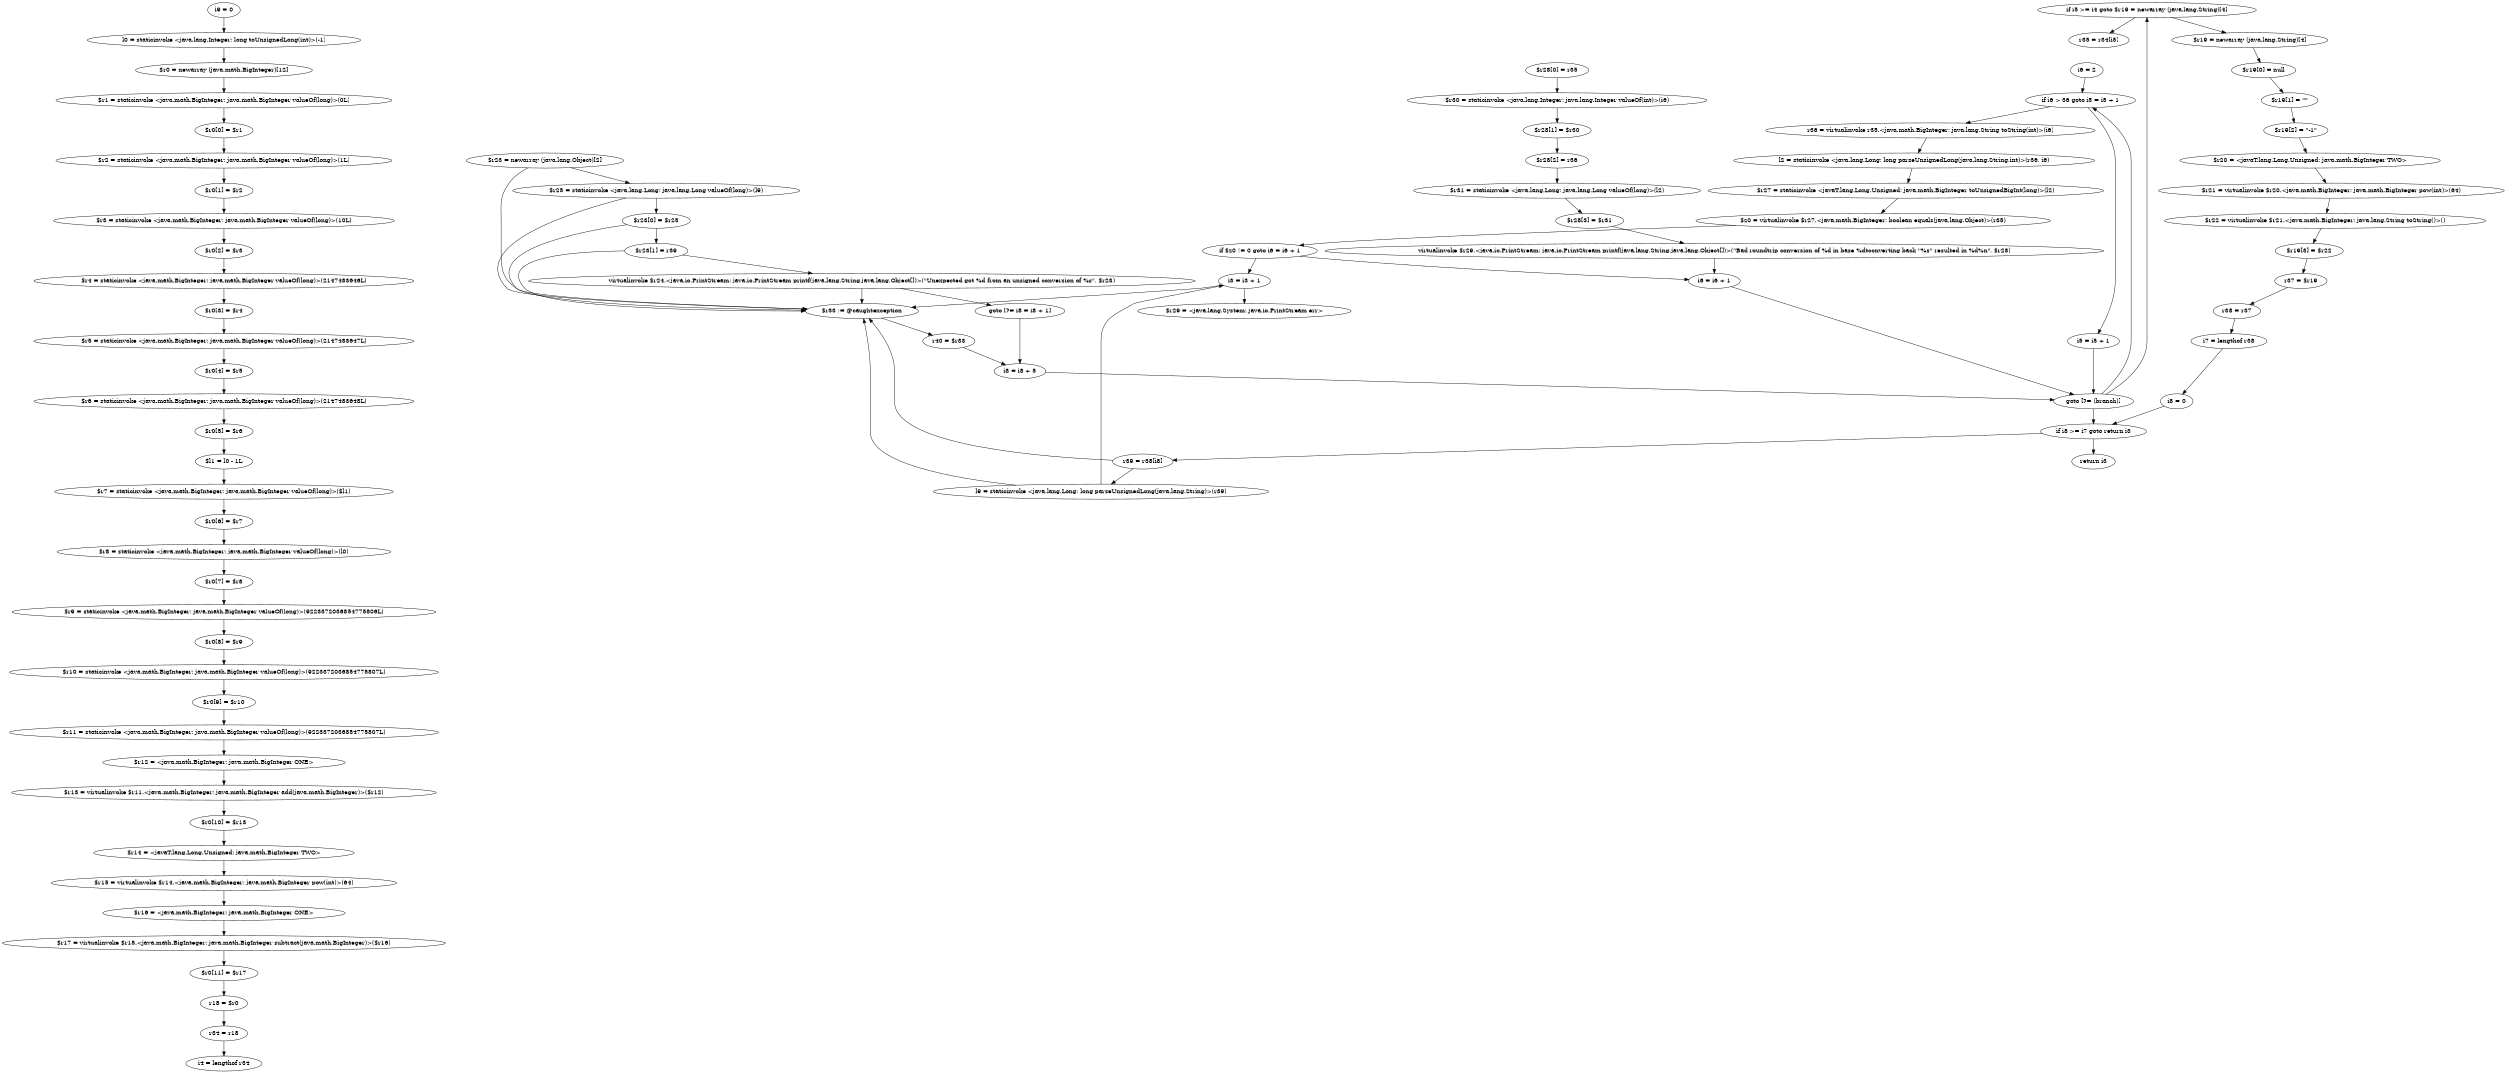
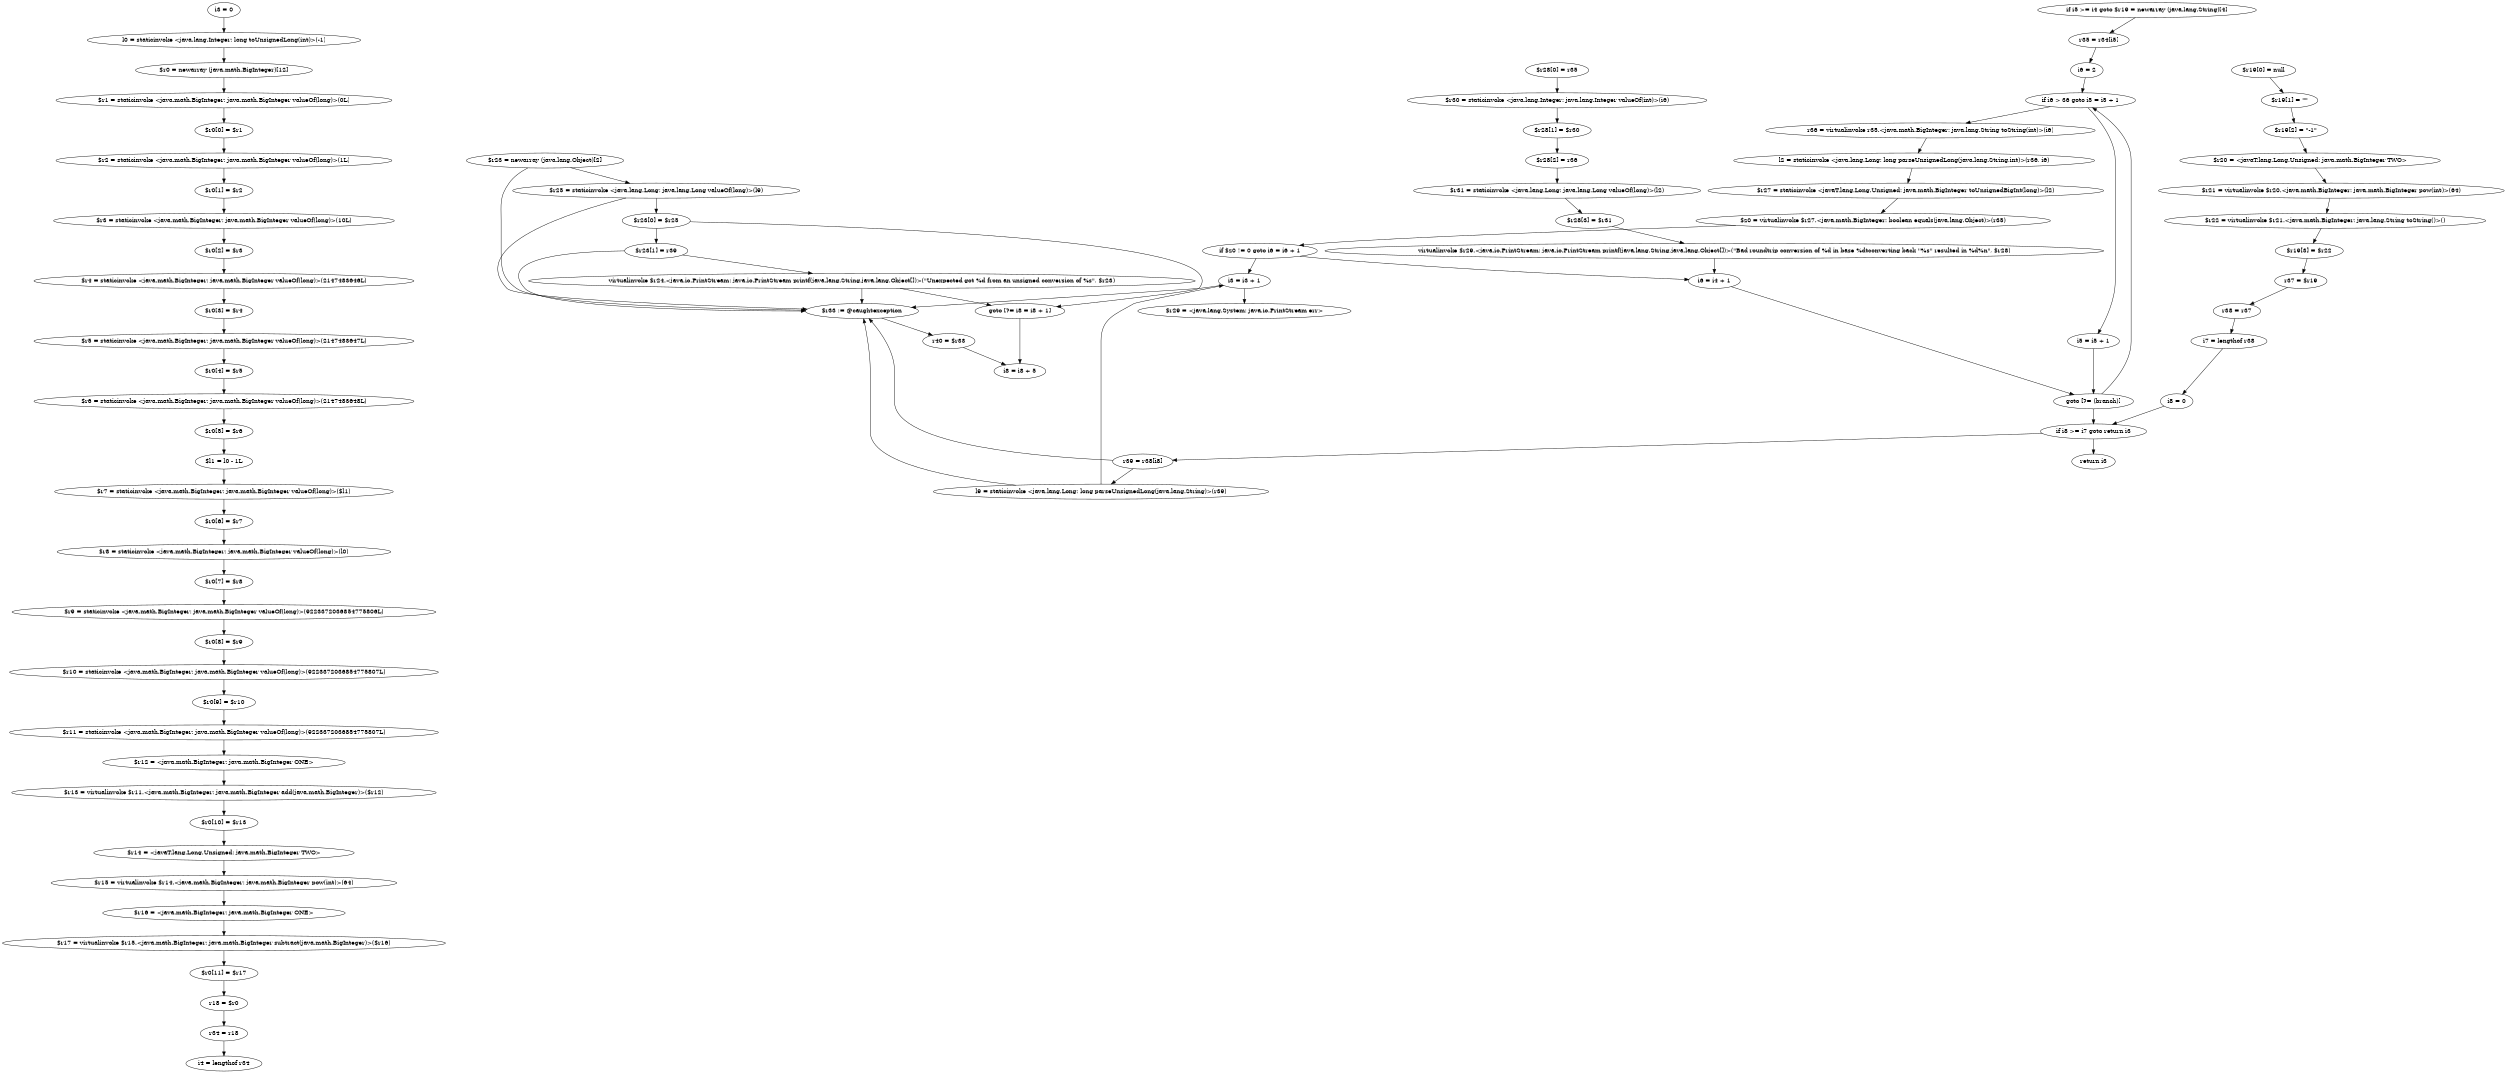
  digraph {
-   "i3 = 0" [label="i9 = 0"]
+   "i3 = 0"
    "l0 = staticinvoke <java.lang.Integer: long toUnsignedLong(int)>(-1)"
    "$r0 = newarray (java.math.BigInteger)[12]"
    "$r1 = staticinvoke <java.math.BigInteger: java.math.BigInteger valueOf(long)>(0L)"
    "$r0[0] = $r1"
    "$r2 = staticinvoke <java.math.BigInteger: java.math.BigInteger valueOf(long)>(1L)"
    "$r0[1] = $r2"
    "$r3 = staticinvoke <java.math.BigInteger: java.math.BigInteger valueOf(long)>(10L)"
    "$r0[2] = $r3"
    "$r4 = staticinvoke <java.math.BigInteger: java.math.BigInteger valueOf(long)>(2147483646L)"
    "$r0[3] = $r4"
    "$r5 = staticinvoke <java.math.BigInteger: java.math.BigInteger valueOf(long)>(2147483647L)"
    "$r0[4] = $r5"
    "$r6 = staticinvoke <java.math.BigInteger: java.math.BigInteger valueOf(long)>(2147483648L)"
    "$r0[5] = $r6"
    "$l1 = l0 - 1L"
    "$r7 = staticinvoke <java.math.BigInteger: java.math.BigInteger valueOf(long)>($l1)"
    "$r0[6] = $r7"
    "$r8 = staticinvoke <java.math.BigInteger: java.math.BigInteger valueOf(long)>(l0)"
    "$r0[7] = $r8"
    "$r9 = staticinvoke <java.math.BigInteger: java.math.BigInteger valueOf(long)>(9223372036854775806L)"
    "$r0[8] = $r9"
    "$r10 = staticinvoke <java.math.BigInteger: java.math.BigInteger valueOf(long)>(9223372036854775807L)"
    "$r0[9] = $r10"
    "$r11 = staticinvoke <java.math.BigInteger: java.math.BigInteger valueOf(long)>(9223372036854775807L)"
    "$r12 = <java.math.BigInteger: java.math.BigInteger ONE>"
    "$r13 = virtualinvoke $r11.<java.math.BigInteger: java.math.BigInteger add(java.math.BigInteger)>($r12)"
    "$r0[10] = $r13"
    "$r14 = <javaT.lang.Long.Unsigned: java.math.BigInteger TWO>"
    "$r15 = virtualinvoke $r14.<java.math.BigInteger: java.math.BigInteger pow(int)>(64)"
    "$r16 = <java.math.BigInteger: java.math.BigInteger ONE>"
    "$r17 = virtualinvoke $r15.<java.math.BigInteger: java.math.BigInteger subtract(java.math.BigInteger)>($r16)"
    "$r0[11] = $r17"
    "r18 = $r0"
    "r34 = r18"
    "i4 = lengthof r34"
    "if i5 >= i4 goto $r19 = newarray (java.lang.String)[4]"
    "r35 = r34[i5]"
-   "$r19 = newarray (java.lang.String)[4]"
    "i6 = 2"
    "$r19[0] = null"
    "if i6 > 36 goto i5 = i5 + 1"
    "r36 = virtualinvoke r35.<java.math.BigInteger: java.lang.String toString(int)>(i6)"
    "i5 = i5 + 1"
    "l2 = staticinvoke <java.lang.Long: long parseUnsignedLong(java.lang.String,int)>(r36, i6)"
    "goto [?= (branch)]"
    "$r27 = staticinvoke <javaT.lang.Long.Unsigned: java.math.BigInteger toUnsignedBigInt(long)>(l2)"
    "$z0 = virtualinvoke $r27.<java.math.BigInteger: boolean equals(java.lang.Object)>(r35)"
    "if $z0 != 0 goto i6 = i6 + 1"
    "i3 = i3 + 1"
-   "i6 = i6 + 1"
+   "i6 = i6 + 1" [label="i6 = i4 + 1"]
    "$r29 = <java.lang.System: java.io.PrintStream err>"
    "$r33 := @caughtexception"
    "r40 = $r33"
    "$r28[0] = r35"
    "$r30 = staticinvoke <java.lang.Integer: java.lang.Integer valueOf(int)>(i6)"
    "$r28[1] = $r30"
    "$r28[2] = r36"
    "$r31 = staticinvoke <java.lang.Long: java.lang.Long valueOf(long)>(l2)"
    "$r28[3] = $r31"
    "virtualinvoke $r29.<java.io.PrintStream: java.io.PrintStream printf(java.lang.String,java.lang.Object[])>(\"Bad roundtrip conversion of %d in base %d\tconverting back \'\'%s\'\' resulted in %d%n\", $r28)"
    "if i8 >= i7 goto return i3"
    "r39 = r38[i8]"
    "return i3"
    "$r19[1] = \"\""
    "$r19[2] = \"-1\""
    "$r20 = <javaT.lang.Long.Unsigned: java.math.BigInteger TWO>"
    "$r21 = virtualinvoke $r20.<java.math.BigInteger: java.math.BigInteger pow(int)>(64)"
    "$r22 = virtualinvoke $r21.<java.math.BigInteger: java.lang.String toString()>()"
    "$r19[3] = $r22"
    "r37 = $r19"
    "r38 = r37"
    "i7 = lengthof r38"
    "i8 = 0"
    "l9 = staticinvoke <java.lang.Long: long parseUnsignedLong(java.lang.String)>(r39)"
    "$r23 = newarray (java.lang.Object)[2]"
    "$r25 = staticinvoke <java.lang.Long: java.lang.Long valueOf(long)>(l9)"
    "$r23[0] = $r25"
    "$r23[1] = r39"
    "virtualinvoke $r24.<java.io.PrintStream: java.io.PrintStream printf(java.lang.String,java.lang.Object[])>(\"Unexpected got %d from an unsigned conversion of %s\", $r23)"
    "goto [?= i8 = i8 + 1]"
    n82 [label="i8 = i8 + 5"]
    "i3 = 0" -> "l0 = staticinvoke <java.lang.Integer: long toUnsignedLong(int)>(-1)"
    "l0 = staticinvoke <java.lang.Integer: long toUnsignedLong(int)>(-1)" -> "$r0 = newarray (java.math.BigInteger)[12]"
    "$r0 = newarray (java.math.BigInteger)[12]" -> "$r1 = staticinvoke <java.math.BigInteger: java.math.BigInteger valueOf(long)>(0L)"
    "$r1 = staticinvoke <java.math.BigInteger: java.math.BigInteger valueOf(long)>(0L)" -> "$r0[0] = $r1"
    "$r0[0] = $r1" -> "$r2 = staticinvoke <java.math.BigInteger: java.math.BigInteger valueOf(long)>(1L)"
    "$r2 = staticinvoke <java.math.BigInteger: java.math.BigInteger valueOf(long)>(1L)" -> "$r0[1] = $r2"
    "$r0[1] = $r2" -> "$r3 = staticinvoke <java.math.BigInteger: java.math.BigInteger valueOf(long)>(10L)"
    "$r3 = staticinvoke <java.math.BigInteger: java.math.BigInteger valueOf(long)>(10L)" -> "$r0[2] = $r3"
    "$r0[2] = $r3" -> "$r4 = staticinvoke <java.math.BigInteger: java.math.BigInteger valueOf(long)>(2147483646L)"
    "$r4 = staticinvoke <java.math.BigInteger: java.math.BigInteger valueOf(long)>(2147483646L)" -> "$r0[3] = $r4"
    "$r0[3] = $r4" -> "$r5 = staticinvoke <java.math.BigInteger: java.math.BigInteger valueOf(long)>(2147483647L)"
    "$r5 = staticinvoke <java.math.BigInteger: java.math.BigInteger valueOf(long)>(2147483647L)" -> "$r0[4] = $r5"
    "$r0[4] = $r5" -> "$r6 = staticinvoke <java.math.BigInteger: java.math.BigInteger valueOf(long)>(2147483648L)"
    "$r6 = staticinvoke <java.math.BigInteger: java.math.BigInteger valueOf(long)>(2147483648L)" -> "$r0[5] = $r6"
    "$r0[5] = $r6" -> "$l1 = l0 - 1L"
    "$l1 = l0 - 1L" -> "$r7 = staticinvoke <java.math.BigInteger: java.math.BigInteger valueOf(long)>($l1)"
    "$r7 = staticinvoke <java.math.BigInteger: java.math.BigInteger valueOf(long)>($l1)" -> "$r0[6] = $r7"
    "$r0[6] = $r7" -> "$r8 = staticinvoke <java.math.BigInteger: java.math.BigInteger valueOf(long)>(l0)"
    "$r8 = staticinvoke <java.math.BigInteger: java.math.BigInteger valueOf(long)>(l0)" -> "$r0[7] = $r8"
    "$r0[7] = $r8" -> "$r9 = staticinvoke <java.math.BigInteger: java.math.BigInteger valueOf(long)>(9223372036854775806L)"
    "$r9 = staticinvoke <java.math.BigInteger: java.math.BigInteger valueOf(long)>(9223372036854775806L)" -> "$r0[8] = $r9"
    "$r0[8] = $r9" -> "$r10 = staticinvoke <java.math.BigInteger: java.math.BigInteger valueOf(long)>(9223372036854775807L)"
    "$r10 = staticinvoke <java.math.BigInteger: java.math.BigInteger valueOf(long)>(9223372036854775807L)" -> "$r0[9] = $r10"
    "$r0[9] = $r10" -> "$r11 = staticinvoke <java.math.BigInteger: java.math.BigInteger valueOf(long)>(9223372036854775807L)"
    "$r11 = staticinvoke <java.math.BigInteger: java.math.BigInteger valueOf(long)>(9223372036854775807L)" -> "$r12 = <java.math.BigInteger: java.math.BigInteger ONE>"
    "$r12 = <java.math.BigInteger: java.math.BigInteger ONE>" -> "$r13 = virtualinvoke $r11.<java.math.BigInteger: java.math.BigInteger add(java.math.BigInteger)>($r12)"
    "$r13 = virtualinvoke $r11.<java.math.BigInteger: java.math.BigInteger add(java.math.BigInteger)>($r12)" -> "$r0[10] = $r13"
    "$r0[10] = $r13" -> "$r14 = <javaT.lang.Long.Unsigned: java.math.BigInteger TWO>"
    "$r14 = <javaT.lang.Long.Unsigned: java.math.BigInteger TWO>" -> "$r15 = virtualinvoke $r14.<java.math.BigInteger: java.math.BigInteger pow(int)>(64)"
    "$r15 = virtualinvoke $r14.<java.math.BigInteger: java.math.BigInteger pow(int)>(64)" -> "$r16 = <java.math.BigInteger: java.math.BigInteger ONE>"
    "$r16 = <java.math.BigInteger: java.math.BigInteger ONE>" -> "$r17 = virtualinvoke $r15.<java.math.BigInteger: java.math.BigInteger subtract(java.math.BigInteger)>($r16)"
    "$r17 = virtualinvoke $r15.<java.math.BigInteger: java.math.BigInteger subtract(java.math.BigInteger)>($r16)" -> "$r0[11] = $r17"
    "$r0[11] = $r17" -> "r18 = $r0"
    "r18 = $r0" -> "r34 = r18"
    "r34 = r18" -> "i4 = lengthof r34"
    "if i5 >= i4 goto $r19 = newarray (java.lang.String)[4]" -> "r35 = r34[i5]"
-   "if i5 >= i4 goto $r19 = newarray (java.lang.String)[4]" -> "$r19 = newarray (java.lang.String)[4]"
-   "$r19 = newarray (java.lang.String)[4]" -> "$r19[0] = null"
+   "r35 = r34[i5]" -> "i6 = 2"
    "i6 = 2" -> "if i6 > 36 goto i5 = i5 + 1"
    "$r19[0] = null" -> "$r19[1] = \"\""
    "if i6 > 36 goto i5 = i5 + 1" -> "r36 = virtualinvoke r35.<java.math.BigInteger: java.lang.String toString(int)>(i6)"
    "if i6 > 36 goto i5 = i5 + 1" -> "i5 = i5 + 1"
    "r36 = virtualinvoke r35.<java.math.BigInteger: java.lang.String toString(int)>(i6)" -> "l2 = staticinvoke <java.lang.Long: long parseUnsignedLong(java.lang.String,int)>(r36, i6)"
    "i5 = i5 + 1" -> "goto [?= (branch)]"
    "l2 = staticinvoke <java.lang.Long: long parseUnsignedLong(java.lang.String,int)>(r36, i6)" -> "$r27 = staticinvoke <javaT.lang.Long.Unsigned: java.math.BigInteger toUnsignedBigInt(long)>(l2)"
-   "goto [?= (branch)]" -> "if i5 >= i4 goto $r19 = newarray (java.lang.String)[4]"
    "goto [?= (branch)]" -> "if i6 > 36 goto i5 = i5 + 1"
    "goto [?= (branch)]" -> "if i8 >= i7 goto return i3"
    "$r27 = staticinvoke <javaT.lang.Long.Unsigned: java.math.BigInteger toUnsignedBigInt(long)>(l2)" -> "$z0 = virtualinvoke $r27.<java.math.BigInteger: boolean equals(java.lang.Object)>(r35)"
    "$z0 = virtualinvoke $r27.<java.math.BigInteger: boolean equals(java.lang.Object)>(r35)" -> "if $z0 != 0 goto i6 = i6 + 1"
    "if $z0 != 0 goto i6 = i6 + 1" -> "i3 = i3 + 1"
    "if $z0 != 0 goto i6 = i6 + 1" -> "i6 = i6 + 1"
    "i3 = i3 + 1" -> "$r29 = <java.lang.System: java.io.PrintStream err>"
    "i3 = i3 + 1" -> "$r33 := @caughtexception"
    "i6 = i6 + 1" -> "goto [?= (branch)]"
    "$r33 := @caughtexception" -> "r40 = $r33"
    "r40 = $r33" -> n82
    "$r28[0] = r35" -> "$r30 = staticinvoke <java.lang.Integer: java.lang.Integer valueOf(int)>(i6)"
    "$r30 = staticinvoke <java.lang.Integer: java.lang.Integer valueOf(int)>(i6)" -> "$r28[1] = $r30"
    "$r28[1] = $r30" -> "$r28[2] = r36"
    "$r28[2] = r36" -> "$r31 = staticinvoke <java.lang.Long: java.lang.Long valueOf(long)>(l2)"
    "$r31 = staticinvoke <java.lang.Long: java.lang.Long valueOf(long)>(l2)" -> "$r28[3] = $r31"
    "$r28[3] = $r31" -> "virtualinvoke $r29.<java.io.PrintStream: java.io.PrintStream printf(java.lang.String,java.lang.Object[])>(\"Bad roundtrip conversion of %d in base %d\tconverting back \'\'%s\'\' resulted in %d%n\", $r28)"
    "virtualinvoke $r29.<java.io.PrintStream: java.io.PrintStream printf(java.lang.String,java.lang.Object[])>(\"Bad roundtrip conversion of %d in base %d\tconverting back \'\'%s\'\' resulted in %d%n\", $r28)" -> "i6 = i6 + 1"
    "if i8 >= i7 goto return i3" -> "r39 = r38[i8]"
    "if i8 >= i7 goto return i3" -> "return i3"
    "r39 = r38[i8]" -> "$r33 := @caughtexception"
    "r39 = r38[i8]" -> "l9 = staticinvoke <java.lang.Long: long parseUnsignedLong(java.lang.String)>(r39)"
    "$r19[1] = \"\"" -> "$r19[2] = \"-1\""
    "$r19[2] = \"-1\"" -> "$r20 = <javaT.lang.Long.Unsigned: java.math.BigInteger TWO>"
    "$r20 = <javaT.lang.Long.Unsigned: java.math.BigInteger TWO>" -> "$r21 = virtualinvoke $r20.<java.math.BigInteger: java.math.BigInteger pow(int)>(64)"
    "$r21 = virtualinvoke $r20.<java.math.BigInteger: java.math.BigInteger pow(int)>(64)" -> "$r22 = virtualinvoke $r21.<java.math.BigInteger: java.lang.String toString()>()"
    "$r22 = virtualinvoke $r21.<java.math.BigInteger: java.lang.String toString()>()" -> "$r19[3] = $r22"
    "$r19[3] = $r22" -> "r37 = $r19"
    "r37 = $r19" -> "r38 = r37"
    "r38 = r37" -> "i7 = lengthof r38"
    "i7 = lengthof r38" -> "i8 = 0"
    "i8 = 0" -> "if i8 >= i7 goto return i3"
    "l9 = staticinvoke <java.lang.Long: long parseUnsignedLong(java.lang.String)>(r39)" -> "i3 = i3 + 1"
    "l9 = staticinvoke <java.lang.Long: long parseUnsignedLong(java.lang.String)>(r39)" -> "$r33 := @caughtexception"
    "$r23 = newarray (java.lang.Object)[2]" -> "$r33 := @caughtexception"
    "$r23 = newarray (java.lang.Object)[2]" -> "$r25 = staticinvoke <java.lang.Long: java.lang.Long valueOf(long)>(l9)"
    "$r25 = staticinvoke <java.lang.Long: java.lang.Long valueOf(long)>(l9)" -> "$r33 := @caughtexception"
    "$r25 = staticinvoke <java.lang.Long: java.lang.Long valueOf(long)>(l9)" -> "$r23[0] = $r25"
-   "$r23[0] = $r25" -> "$r33 := @caughtexception"
+   "$r23[0] = $r25" -> "goto [?= i8 = i8 + 1]"
    "$r23[0] = $r25" -> "$r23[1] = r39"
    "$r23[1] = r39" -> "$r33 := @caughtexception"
    "$r23[1] = r39" -> "virtualinvoke $r24.<java.io.PrintStream: java.io.PrintStream printf(java.lang.String,java.lang.Object[])>(\"Unexpected got %d from an unsigned conversion of %s\", $r23)"
    "virtualinvoke $r24.<java.io.PrintStream: java.io.PrintStream printf(java.lang.String,java.lang.Object[])>(\"Unexpected got %d from an unsigned conversion of %s\", $r23)" -> "$r33 := @caughtexception"
    "virtualinvoke $r24.<java.io.PrintStream: java.io.PrintStream printf(java.lang.String,java.lang.Object[])>(\"Unexpected got %d from an unsigned conversion of %s\", $r23)" -> "goto [?= i8 = i8 + 1]"
    "goto [?= i8 = i8 + 1]" -> n82
-   n82 -> "goto [?= (branch)]"
  }
